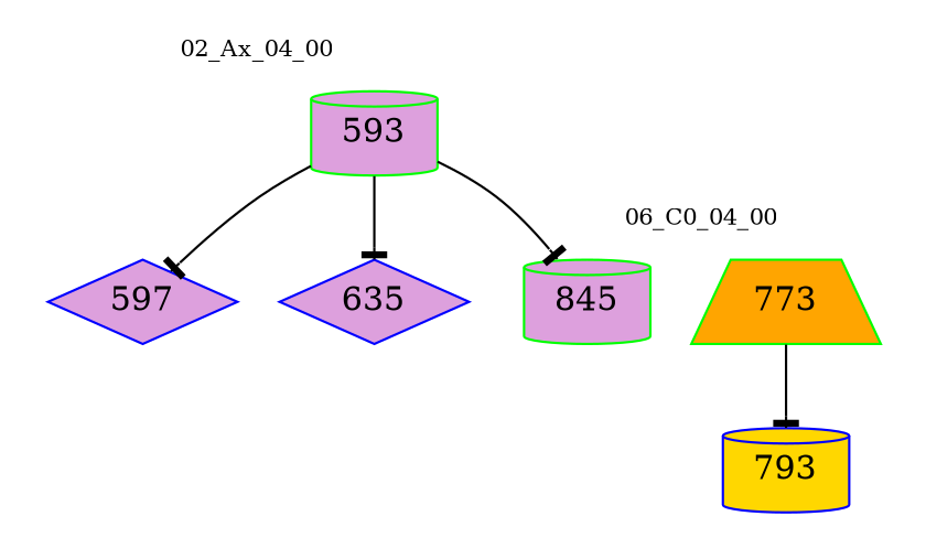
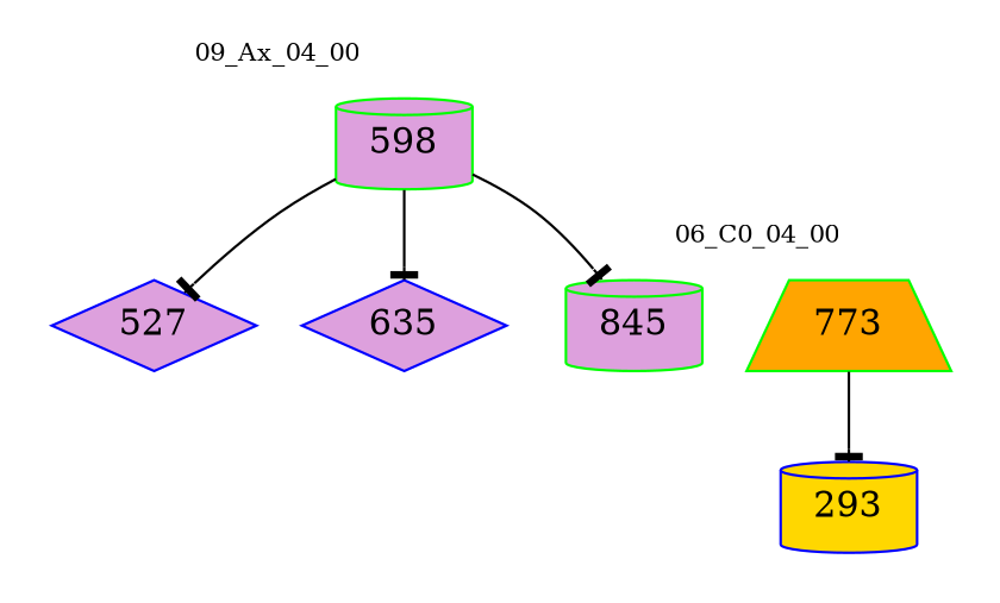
  digraph {
    node [color=green fillcolor=plum shape=cylinder style=filled]
    edge [arrowhead=tee color=black]
-   n1 [label=593]
-   n2 [color=blue label=597 shape=diamond]
+   n1 [label=598]
+   n2 [color=blue label=527 shape=diamond]
    n3 [color=blue label=635 shape=diamond]
    n4 [fillcolor=orange label=773 shape=trapezium]
-   n5 [color=blue fillcolor=gold label=793]
+   n5 [color=blue fillcolor=gold label=293]
    n6 [label=845]
    subgraph cluster_1 {
      color=white
      fontsize=10
-     label="02_Ax_04_00"
+     label="09_Ax_04_00"
      n1
      n2
      n3
    }
    subgraph cluster_2 {
      color=white
      fontsize=10
      label="06_C0_04_00"
      n4
      n5
      n6
    }
    n1 -> n2
    n1 -> n3
    n1 -> n6
    n4 -> n5
  }
